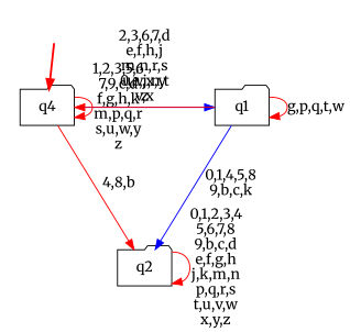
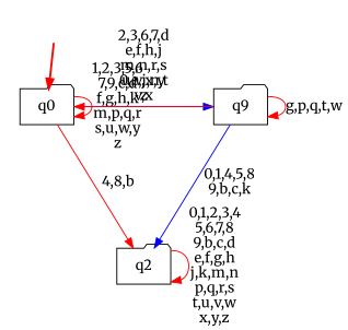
  digraph {
    fontname=Merriweather
    rankdir=TB
    node [fontname=Merriweather shape=folder style="rounded,filled" color=black fillcolor=white]
    edge [color=red fontname=Merriweather]
    __start0 [height=0 shape=none style=invis width=0 color="" fillcolor=""]
-   n2 [label=q4]
-   n3 [label=q1]
+   n2 [label=q0]
+   n3 [label=q9]
    n4 [label=q2 style=filled]
    subgraph cluster_1 {
      nodesep=0.15
      ranksep=0.15
      style=invis
      __start0
      n2
    }
    __start0 -> n2 [penwidth=2]
    n2 -> n2 [label="1,2,3,5,6\n7,9,c,d\nf,g,h,k\nm,p,q,r\ns,u,w,y\nz"]
    n2 -> n3 [color=blue label="0,e,j,n,t\nv,x"]
    n2 -> n4 [label="4,8,b"]
    n3 -> n2 [label="2,3,6,7,d\ne,f,h,j\nm,n,r,s\nu,v,x,y\nz"]
    n3 -> n3 [label="g,p,q,t,w"]
    n3 -> n4 [color=blue label="0,1,4,5,8\n9,b,c,k"]
    n4 -> n4 [label="0,1,2,3,4\n5,6,7,8\n9,b,c,d\ne,f,g,h\nj,k,m,n\np,q,r,s\nt,u,v,w\nx,y,z"]
  }
